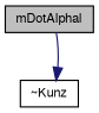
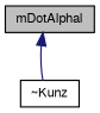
  digraph {
    rankdir=TB
    node [color=black fontname=FreeSans fontsize=10 shape=record]
    n1 [fillcolor=grey75 fontcolor=black height=0.2 label=mDotAlphal style=filled width=0.4]
    n2 [height=0.2 label="~Kunz" width=0.4]
-   n2 -> n1 [color=midnightblue dir=back fontname=FreeSans fontsize=10 labelfontname=FreeSans labelfontsize=10 style=solid]
+   n1 -> n2 [color=midnightblue dir=back fontname=FreeSans fontsize=10 labelfontname=FreeSans labelfontsize=10 style=solid]
  }
